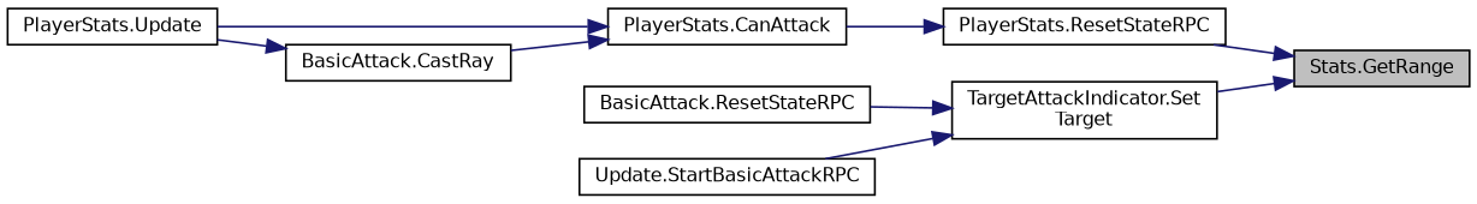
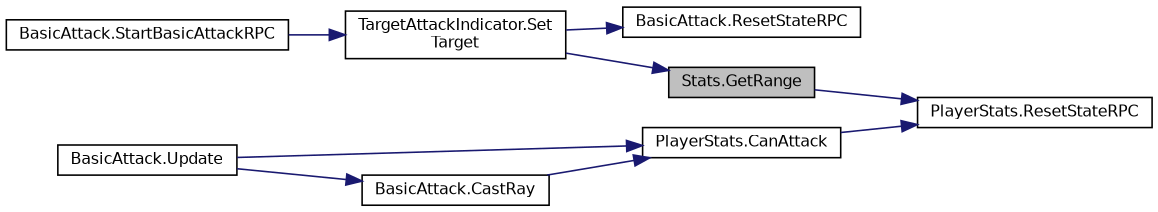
  digraph {
    rankdir=RL
    node [color=black fillcolor=white fontname=Helvetica fontsize=10 shape=record style=filled]
    edge [color=midnightblue dir=back fontname=Helvetica fontsize=10 labelfontname=Helvetica labelfontsize=10 style=solid]
    n1 [fillcolor=grey75 fontcolor=black height=0.2 label="Stats.GetRange" width=0.4]
    n2 [height=0.2 label="PlayerStats.ResetStateRPC" width=0.4]
    n3 [height=0.2 label="TargetAttackIndicator.Set\lTarget" width=0.4]
    n4 [height=0.2 label="PlayerStats.CanAttack" width=0.4]
-   n5 [height=0.2 label="PlayerStats.Update" width=0.4]
+   n5 [height=0.2 label="BasicAttack.Update" width=0.4]
    n6 [height=0.2 label="BasicAttack.ResetStateRPC" width=0.4]
-   n7 [height=0.2 label="Update.StartBasicAttackRPC" width=0.4]
+   n7 [height=0.2 label="BasicAttack.StartBasicAttackRPC" width=0.4]
    n8 [height=0.2 label="BasicAttack.CastRay" width=0.4]
-   n1 -> n2
+   n2 -> n1
    n1 -> n3
    n2 -> n4
-   n3 -> n6
+   n6 -> n3
    n3 -> n7
    n4 -> n5
    n4 -> n8
    n8 -> n5
  }
